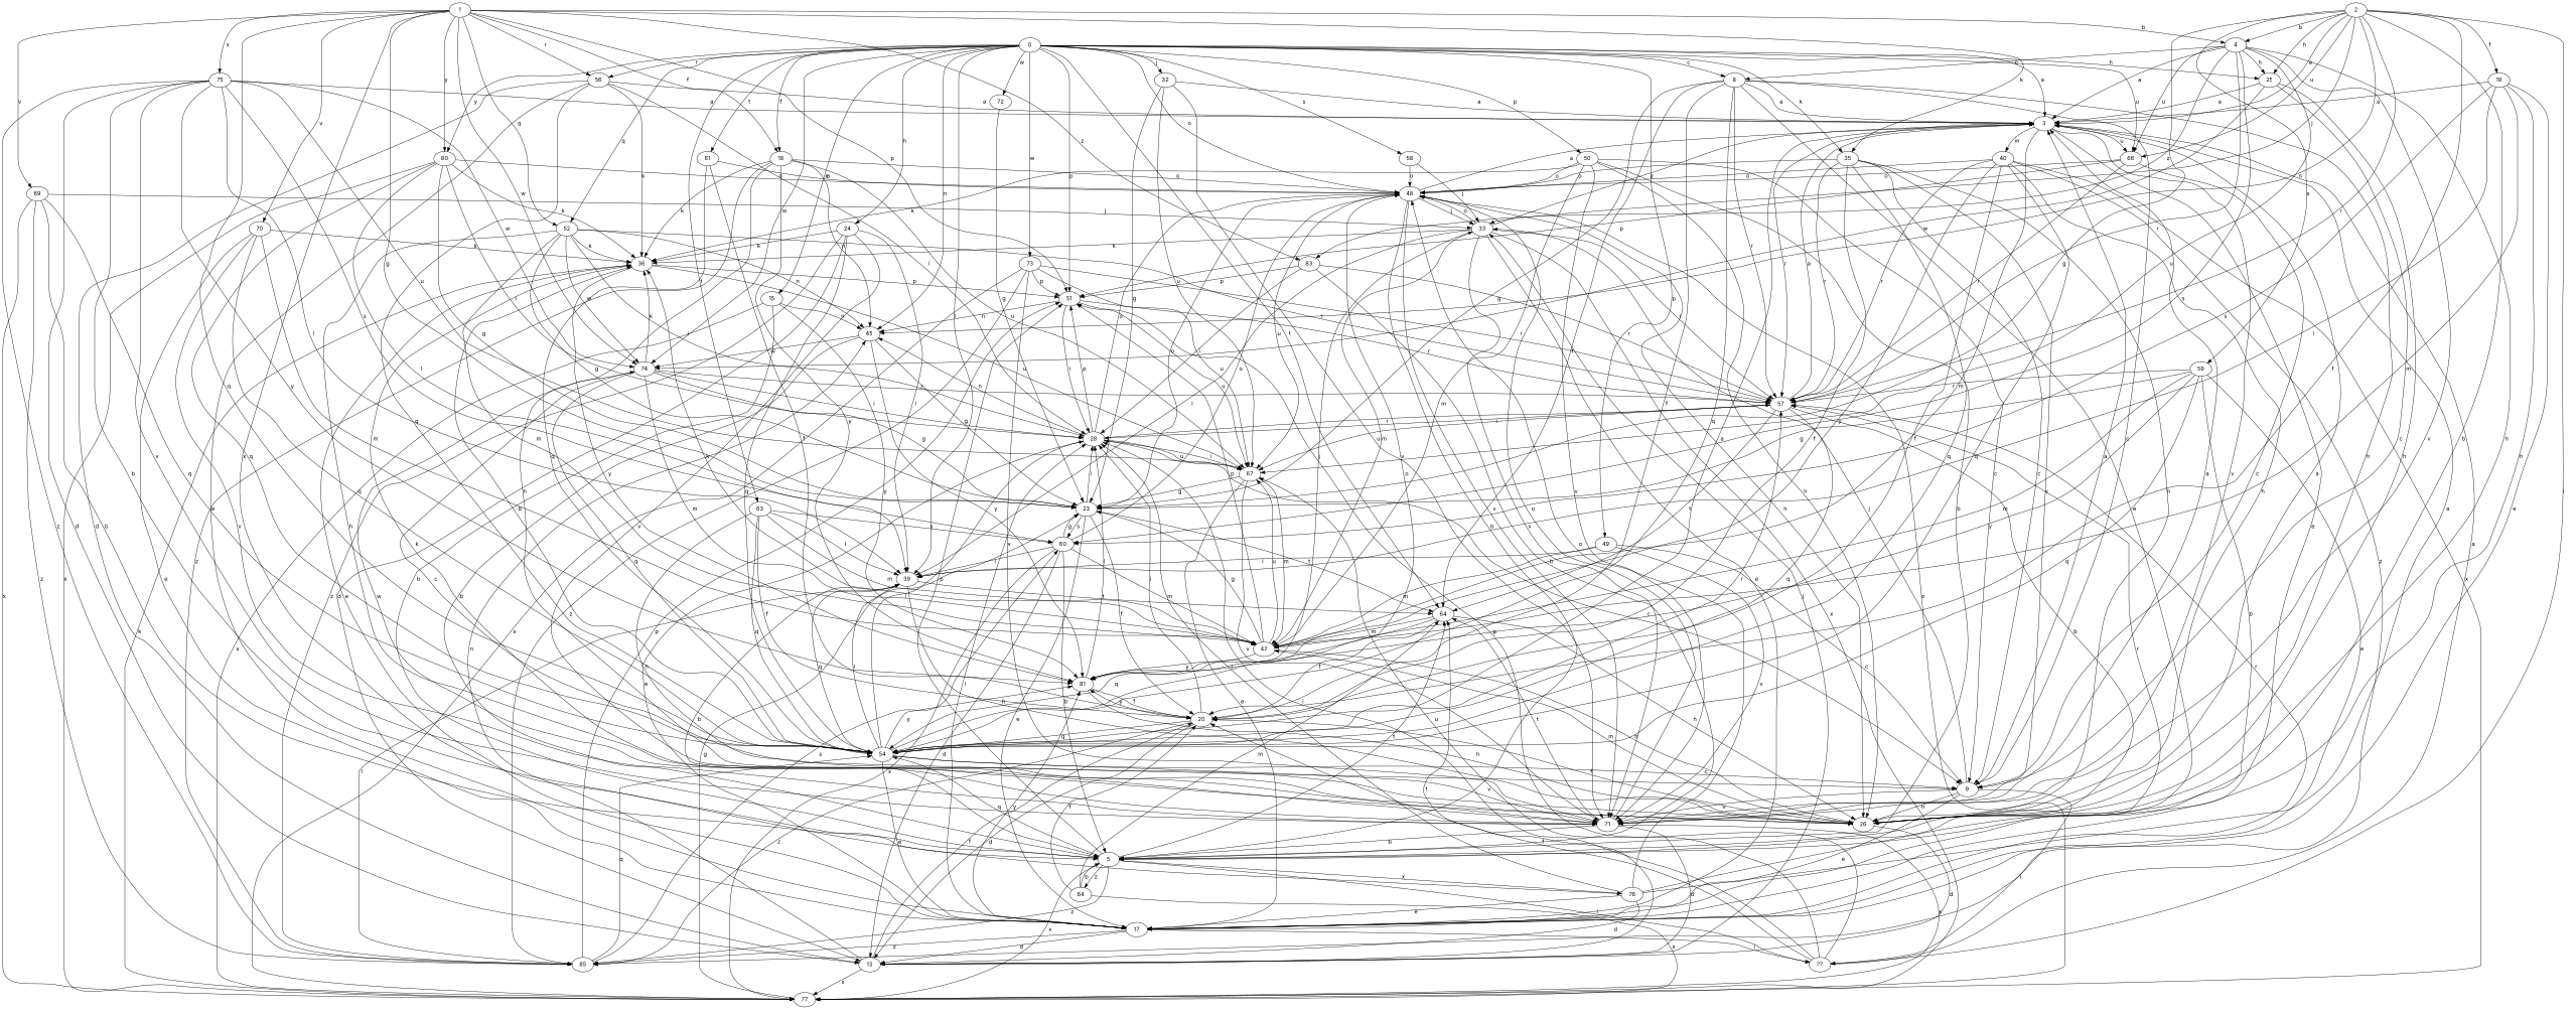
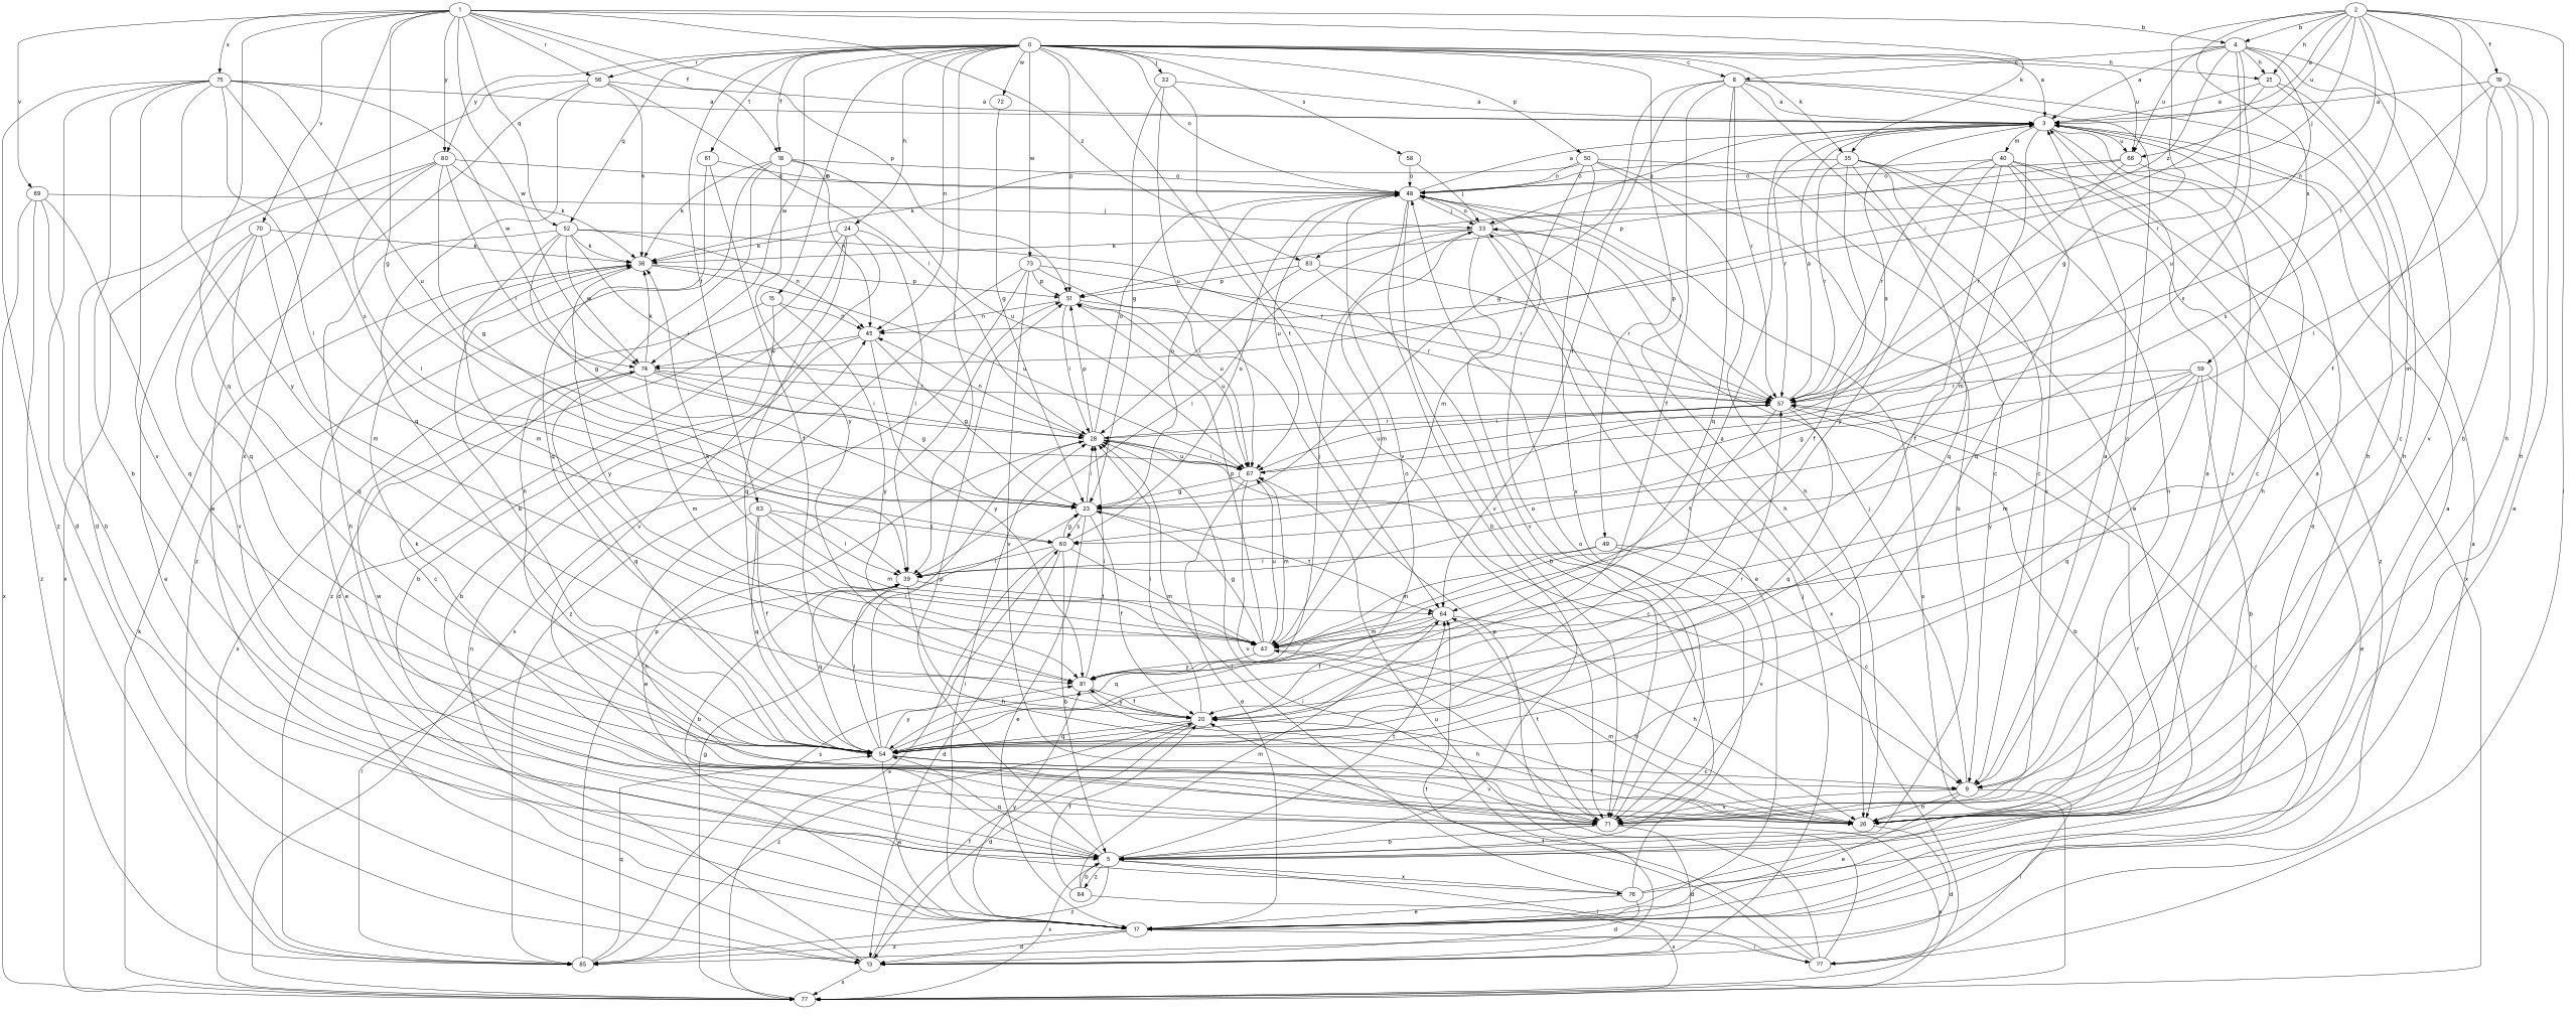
  strict digraph {
    fontname=Inter
    node [fontname=Inter]
    edge [fontname=Inter]
    0
    3
    8
    15
    18
    24
    25
    32
    35
    39
    45
    48
    49
    50
    51
    52
    56
    58
    61
    63
    64
    66
    72
    73
    74
    80
    57
    17
    40
    42
    71
    23
    54
    20
    26
    9
    5
    77
    81
    67
    85
    36
    13
    33
    28
    60
    1
    4
    69
    70
    75
    76
    83
    2
    19
    27
    59
    84
    0 -> 3 [label=a]
    0 -> 8 [label=c]
    0 -> 15 [label=e]
    0 -> 18 [label=f]
    0 -> 24 [label=h]
    0 -> 25 [label=h]
    0 -> 32 [label=j]
    0 -> 35 [label=k]
    0 -> 39 [label=l]
    0 -> 45 [label=n]
    0 -> 48 [label=o]
    0 -> 49 [label=p]
    0 -> 50 [label=p]
    0 -> 51 [label=p]
    0 -> 52 [label=q]
    0 -> 56 [label=r]
    0 -> 58 [label=s]
    0 -> 61 [label=t]
    0 -> 63 [label=t]
    0 -> 64 [label=t]
    0 -> 66 [label=u]
    0 -> 72 [label=w]
    0 -> 73 [label=w]
    0 -> 74 [label=w]
    0 -> 80 [label=y]
    3 -> 66 [label=u]
    3 -> 57 [label=r]
    3 -> 17 [label=e]
    3 -> 40 [label=m]
    3 -> 42 [label=m]
    3 -> 71 [label=v]
    8 -> 3 [label=a]
    8 -> 64 [label=t]
    8 -> 57 [label=r]
    8 -> 17 [label=e]
    8 -> 23 [label=g]
    8 -> 54 [label=q]
    8 -> 20 [label=f]
    8 -> 26 [label=h]
    8 -> 9 [label=c]
    15 -> 45 [label=n]
    15 -> 5 [label=b]
    15 -> 77 [label=x]
    15 -> 81 [label=y]
    18 -> 45 [label=n]
    18 -> 48 [label=o]
    18 -> 26 [label=h]
    18 -> 81 [label=y]
    18 -> 67 [label=u]
    18 -> 85 [label=z]
    18 -> 36 [label=k]
    24 -> 39 [label=l]
    24 -> 71 [label=v]
    24 -> 54 [label=q]
    24 -> 85 [label=z]
    24 -> 36 [label=k]
    24 -> 13 [label=d]
    25 -> 3 [label=a]
-   25 -> 74 [label=w]
+   25 -> 74 [label=i]
    25 -> 26 [label=h]
    25 -> 9 [label=c]
    32 -> 3 [label=a]
    32 -> 71 [label=v]
    32 -> 23 [label=g]
    32 -> 67 [label=u]
    35 -> 48 [label=o]
    35 -> 57 [label=r]
    35 -> 71 [label=v]
    35 -> 54 [label=q]
    35 -> 20 [label=f]
    35 -> 26 [label=h]
    35 -> 9 [label=c]
    39 -> 64 [label=t]
    39 -> 54 [label=q]
    39 -> 26 [label=h]
    39 -> 5 [label=b]
    45 -> 74 [label=w]
    45 -> 23 [label=g]
    45 -> 5 [label=b]
    45 -> 81 [label=y]
    48 -> 3 [label=a]
    48 -> 71 [label=v]
    48 -> 26 [label=h]
    48 -> 5 [label=b]
    48 -> 67 [label=u]
    48 -> 33 [label=j]
    49 -> 39 [label=l]
    49 -> 42 [label=m]
    49 -> 71 [label=v]
    49 -> 9 [label=c]
    50 -> 48 [label=o]
    50 -> 42 [label=m]
    50 -> 71 [label=v]
    50 -> 26 [label=h]
    50 -> 9 [label=c]
    50 -> 5 [label=b]
    50 -> 36 [label=k]
    51 -> 45 [label=n]
    51 -> 57 [label=r]
    51 -> 67 [label=u]
    51 -> 28 [label=i]
    52 -> 45 [label=n]
    52 -> 74 [label=w]
    52 -> 57 [label=r]
    52 -> 42 [label=m]
    52 -> 23 [label=g]
    52 -> 26 [label=h]
    52 -> 36 [label=k]
    52 -> 28 [label=i]
    56 -> 3 [label=a]
    56 -> 17 [label=e]
    56 -> 54 [label=q]
    56 -> 36 [label=k]
    56 -> 13 [label=d]
    56 -> 28 [label=i]
    58 -> 48 [label=o]
    58 -> 33 [label=j]
    61 -> 48 [label=o]
    61 -> 54 [label=q]
    61 -> 20 [label=f]
    63 -> 39 [label=l]
    63 -> 42 [label=m]
    63 -> 54 [label=q]
    63 -> 20 [label=f]
    63 -> 26 [label=h]
    63 -> 60 [label=s]
    64 -> 42 [label=m]
    64 -> 54 [label=q]
    64 -> 20 [label=f]
    64 -> 26 [label=h]
    66 -> 48 [label=o]
    66 -> 51 [label=p]
    66 -> 57 [label=r]
    66 -> 9 [label=c]
    72 -> 23 [label=g]
    73 -> 51 [label=p]
    73 -> 57 [label=r]
    73 -> 71 [label=v]
    73 -> 77 [label=x]
    73 -> 67 [label=u]
    73 -> 85 [label=z]
    74 -> 57 [label=r]
    74 -> 42 [label=m]
    74 -> 23 [label=g]
    74 -> 54 [label=q]
    74 -> 9 [label=c]
    74 -> 36 [label=k]
    74 -> 28 [label=i]
    80 -> 39 [label=l]
    80 -> 48 [label=o]
    80 -> 23 [label=g]
    80 -> 54 [label=q]
    80 -> 77 [label=x]
    80 -> 36 [label=k]
    80 -> 28 [label=i]
    57 -> 3 [label=a]
    57 -> 64 [label=t]
    57 -> 54 [label=q]
    57 -> 5 [label=b]
    57 -> 67 [label=u]
    57 -> 28 [label=i]
    17 -> 57 [label=r]
    17 -> 81 [label=y]
    17 -> 85 [label=z]
    17 -> 13 [label=d]
    17 -> 28 [label=i]
    17 -> 27 [label=i]
    40 -> 48 [label=o]
    40 -> 57 [label=r]
    40 -> 54 [label=q]
    40 -> 20 [label=f]
    40 -> 26 [label=h]
    40 -> 77 [label=x]
    40 -> 81 [label=y]
    40 -> 85 [label=z]
    42 -> 51 [label=p]
    42 -> 23 [label=g]
    42 -> 26 [label=h]
    42 -> 81 [label=y]
    42 -> 67 [label=u]
    42 -> 36 [label=k]
    71 -> 3 [label=a]
    71 -> 48 [label=o]
    71 -> 64 [label=t]
    71 -> 74 [label=w]
    71 -> 5 [label=b]
    71 -> 77 [label=x]
    71 -> 36 [label=k]
    71 -> 13 [label=d]
    23 -> 48 [label=o]
    23 -> 64 [label=t]
    23 -> 17 [label=e]
    23 -> 20 [label=f]
    23 -> 28 [label=i]
    23 -> 60 [label=s]
    54 -> 3 [label=a]
    54 -> 39 [label=l]
    54 -> 48 [label=o]
    54 -> 57 [label=r]
    54 -> 17 [label=e]
    54 -> 71 [label=v]
    54 -> 9 [label=c]
    54 -> 81 [label=y]
    54 -> 36 [label=b]
    54 -> 28 [label=i]
    20 -> 54 [label=q]
    20 -> 81 [label=y]
    20 -> 85 [label=z]
    20 -> 13 [label=d]
    20 -> 28 [label=i]
    26 -> 3 [label=a]
    26 -> 42 [label=m]
    26 -> 20 [label=f]
    26 -> 13 [label=d]
    9 -> 3 [label=a]
    9 -> 17 [label=e]
    9 -> 71 [label=v]
    9 -> 26 [label=h]
    9 -> 33 [label=j]
    9 -> 27 [label=i]
    5 -> 51 [label=p]
    5 -> 64 [label=t]
    5 -> 54 [label=q]
    5 -> 77 [label=x]
    5 -> 85 [label=z]
    5 -> 76 [label=x]
    5 -> 27 [label=i]
    5 -> 84 [label=z]
    77 -> 48 [label=o]
    77 -> 23 [label=g]
    77 -> 36 [label=k]
    81 -> 20 [label=f]
    81 -> 26 [label=h]
    81 -> 33 [label=j]
    81 -> 28 [label=i]
+   67 -> 3 [label=a]
    67 -> 17 [label=e]
    67 -> 42 [label=m]
    67 -> 71 [label=v]
    67 -> 23 [label=g]
    67 -> 28 [label=i]
    85 -> 39 [label=l]
    85 -> 51 [label=p]
    85 -> 54 [label=q]
    85 -> 60 [label=s]
    36 -> 51 [label=p]
    36 -> 17 [label=e]
    36 -> 81 [label=y]
    36 -> 67 [label=u]
    13 -> 45 [label=n]
    13 -> 64 [label=t]
    13 -> 20 [label=f]
    13 -> 77 [label=x]
    13 -> 33 [label=j]
    33 -> 3 [label=a]
    33 -> 39 [label=l]
    33 -> 48 [label=o]
    33 -> 57 [label=r]
    33 -> 17 [label=e]
    33 -> 42 [label=m]
    33 -> 71 [label=v]
    33 -> 77 [label=x]
    33 -> 36 [label=k]
    28 -> 45 [label=n]
    28 -> 48 [label=o]
    28 -> 51 [label=p]
    28 -> 57 [label=r]
    28 -> 17 [label=e]
    28 -> 9 [label=c]
    28 -> 67 [label=u]
    60 -> 39 [label=l]
    60 -> 48 [label=o]
    60 -> 42 [label=m]
    60 -> 23 [label=g]
    60 -> 5 [label=b]
    60 -> 77 [label=x]
    60 -> 13 [label=d]
    1 -> 18 [label=f]
    1 -> 35 [label=k]
    1 -> 51 [label=p]
    1 -> 52 [label=q]
    1 -> 56 [label=r]
    1 -> 74 [label=w]
    1 -> 80 [label=y]
    1 -> 23 [label=g]
    1 -> 54 [label=q]
    1 -> 4 [label=b]
    1 -> 69 [label=v]
    1 -> 70 [label=v]
    1 -> 75 [label=x]
    1 -> 76 [label=x]
    1 -> 83 [label=z]
    4 -> 3 [label=a]
    4 -> 8 [label=c]
    4 -> 25 [label=h]
    4 -> 66 [label=u]
    4 -> 57 [label=r]
    4 -> 71 [label=v]
    4 -> 26 [label=h]
    4 -> 67 [label=u]
    4 -> 60 [label=s]
    4 -> 83 [label=z]
    69 -> 54 [label=q]
    69 -> 5 [label=b]
    69 -> 77 [label=x]
    69 -> 85 [label=z]
    69 -> 33 [label=j]
    70 -> 17 [label=e]
    70 -> 42 [label=m]
    70 -> 71 [label=v]
    70 -> 54 [label=q]
    70 -> 36 [label=k]
    75 -> 3 [label=a]
    75 -> 39 [label=l]
    75 -> 74 [label=w]
    75 -> 71 [label=v]
    75 -> 5 [label=b]
    75 -> 81 [label=y]
    75 -> 67 [label=u]
    75 -> 85 [label=z]
    75 -> 13 [label=d]
    75 -> 60 [label=s]
    76 -> 3 [label=a]
    76 -> 48 [label=o]
    76 -> 57 [label=r]
    76 -> 17 [label=e]
    76 -> 13 [label=d]
    76 -> 28 [label=i]
    83 -> 51 [label=p]
    83 -> 57 [label=r]
    83 -> 5 [label=b]
    83 -> 28 [label=i]
    2 -> 3 [label=a]
    2 -> 25 [label=h]
    2 -> 45 [label=n]
    2 -> 66 [label=u]
    2 -> 57 [label=r]
    2 -> 23 [label=g]
    2 -> 20 [label=f]
    2 -> 5 [label=b]
    2 -> 33 [label=j]
    2 -> 4 [label=b]
    2 -> 19 [label=f]
    2 -> 27 [label=i]
    2 -> 59 [label=s]
    19 -> 3 [label=a]
    19 -> 39 [label=l]
    19 -> 17 [label=e]
    19 -> 42 [label=m]
    19 -> 26 [label=h]
    19 -> 60 [label=s]
    27 -> 3 [label=a]
    27 -> 51 [label=p]
    27 -> 20 [label=f]
    27 -> 67 [label=u]
    27 -> 28 [label=i]
    59 -> 57 [label=r]
    59 -> 17 [label=e]
    59 -> 42 [label=m]
    59 -> 23 [label=g]
    59 -> 54 [label=q]
    59 -> 5 [label=b]
    59 -> 81 [label=y]
    84 -> 64 [label=m]
    84 -> 20 [label=f]
    84 -> 5 [label=b]
    84 -> 77 [label=x]
  }
